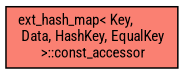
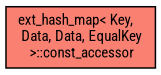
  digraph {
    rankdir=LR
    fontname="Roboto Condensed"
-   n1 [color=black fillcolor=salmon fontname="Roboto Condensed" fontsize=10 height=0.2 label="ext_hash_map\< Key,\l Data, HashKey, EqualKey\l \>::const_accessor" shape=record style=filled width=0.4]
+   n1 [color=black fillcolor=salmon fontname="Roboto Condensed" fontsize=10 height=0.2 label="ext_hash_map\< Key,\l Data, Data, EqualKey\l \>::const_accessor" shape=record style=filled width=0.4]
  }
